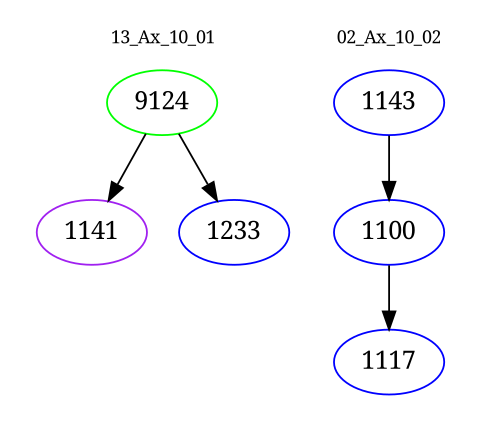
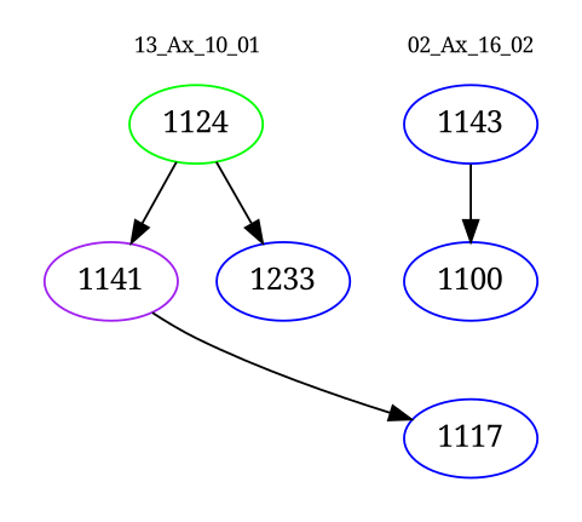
  digraph {
    fontname="Noto Serif"
    node [color=blue fontname="Noto Serif"]
    edge [color=black fontname="Noto Serif"]
    n1 [label=1100]
    n2 [label=1117]
    n3 [label=1143]
-   n4 [color=green label=9124]
+   n4 [color=green label=1124]
    n5 [color=purple label=1141]
    n6 [label=1233]
    subgraph cluster_1 {
      color=white
      fontsize=10
-     label="02_Ax_10_02"
+     label="02_Ax_16_02"
      n1
      n2
      n3
    }
    subgraph cluster_2 {
      color=white
      fontsize=10
      label="13_Ax_10_01"
      n4
      n5
      n6
    }
-   n1 -> n2
+   n5 -> n2
    n3 -> n1
    n4 -> n5
    n4 -> n6
  }
